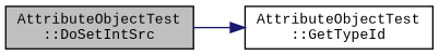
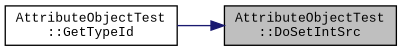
  digraph {
    rankdir=RL
    fontname="Liberation Mono"
    node [color=black fontname="Liberation Mono" fontsize=10 shape=record style=filled]
    n1 [fillcolor=grey75 fontcolor=black height=0.2 label="AttributeObjectTest\l::DoSetIntSrc" width=0.4]
    n2 [fillcolor=white height=0.2 label="AttributeObjectTest\l::GetTypeId" width=0.4]
-   n2 -> n1 [color=midnightblue dir=back fontname="Liberation Mono" fontsize=10 labelfontname=Helvetica labelfontsize=10 style=solid]
+   n1 -> n2 [color=midnightblue dir=back fontname="Liberation Mono" fontsize=10 labelfontname=Helvetica labelfontsize=10 style=solid]
  }
